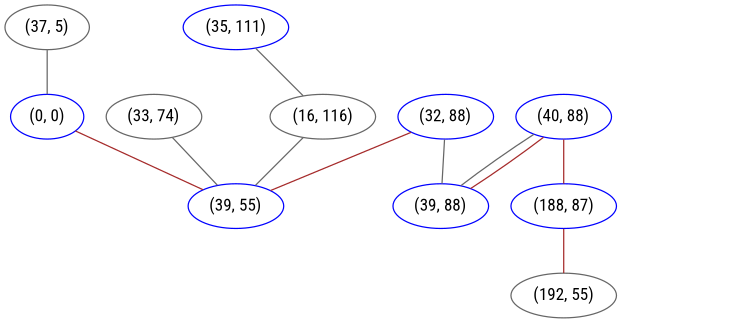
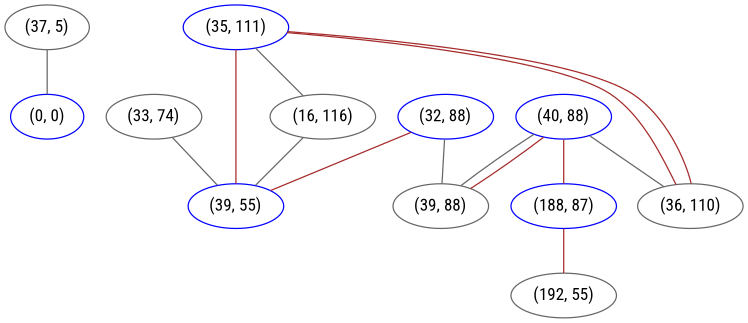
  graph {
    fontname="Roboto Condensed"
    node [color=gray40 fontname="Roboto Condensed"]
    edge [color=brown fontname="Roboto Condensed" weight=1]
+   "(36, 110)"
    "(35, 111)" [color=blue]
    "(16, 116)"
    "(39, 55)" [color=blue]
    "(40, 88)" [color=blue]
    "(188, 87)" [color=blue]
-   "(39, 88)" [color=blue]
+   "(39, 88)"
    "(192, 55)"
    "(37, 5)"
    "(0, 0)" [color=blue]
    "(32, 88)" [color=blue]
    "(33, 74)"
+   "(35, 111)" -- "(36, 110)"
+   "(35, 111)" -- "(36, 110)"
    "(35, 111)" -- "(16, 116)" [color=gray40]
    "(16, 116)" -- "(39, 55)" [color=gray40 weight=3]
+   "(40, 88)" -- "(36, 110)" [color=gray40]
    "(40, 88)" -- "(188, 87)"
    "(40, 88)" -- "(39, 88)" [color=gray40]
    "(40, 88)" -- "(39, 88)"
    "(188, 87)" -- "(192, 55)" [weight=3]
    "(37, 5)" -- "(0, 0)" [color=gray40 weight=3]
-   "(0, 0)" -- "(39, 55)" [weight=4]
+   "(35, 111)" -- "(39, 55)" [weight=4]
    "(32, 88)" -- "(39, 55)" [weight=3]
    "(32, 88)" -- "(39, 88)" [color=gray40]
    "(33, 74)" -- "(39, 55)" [color=gray40 weight=3]
  }
